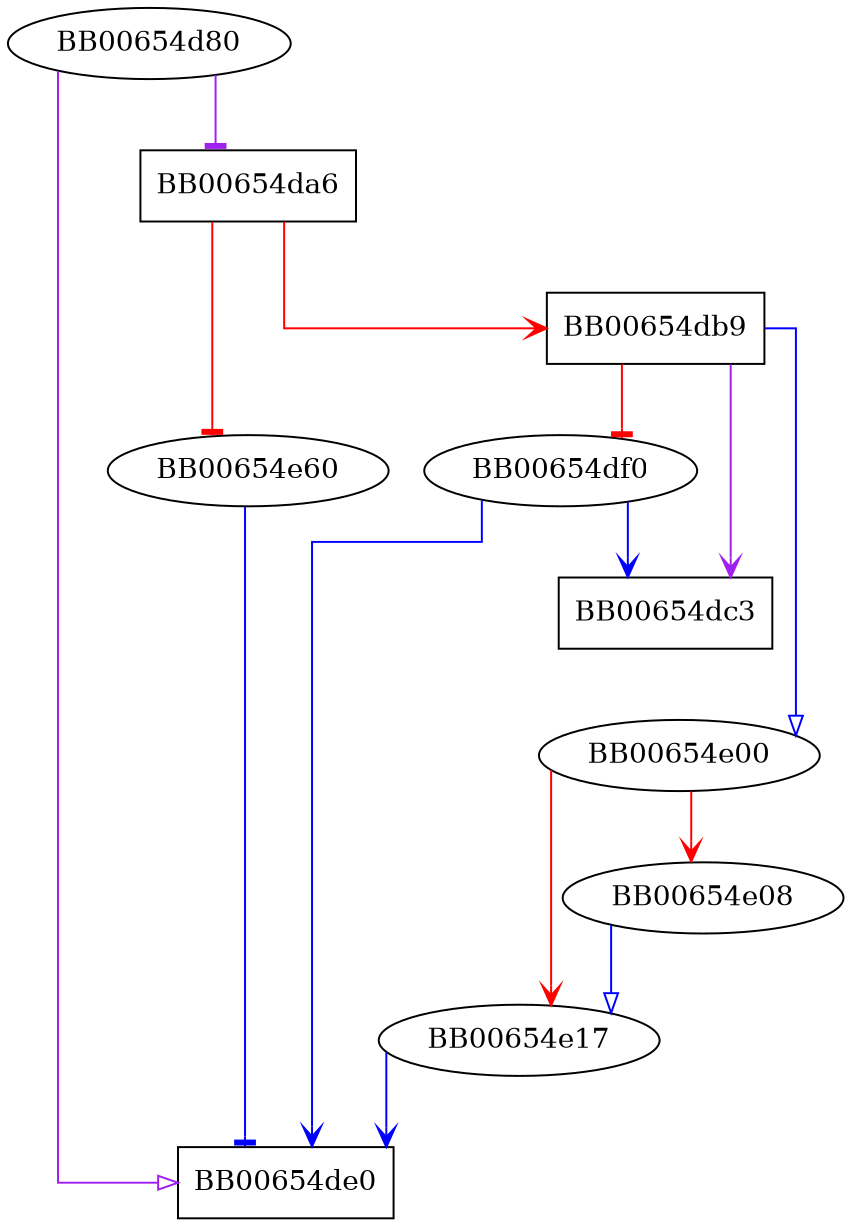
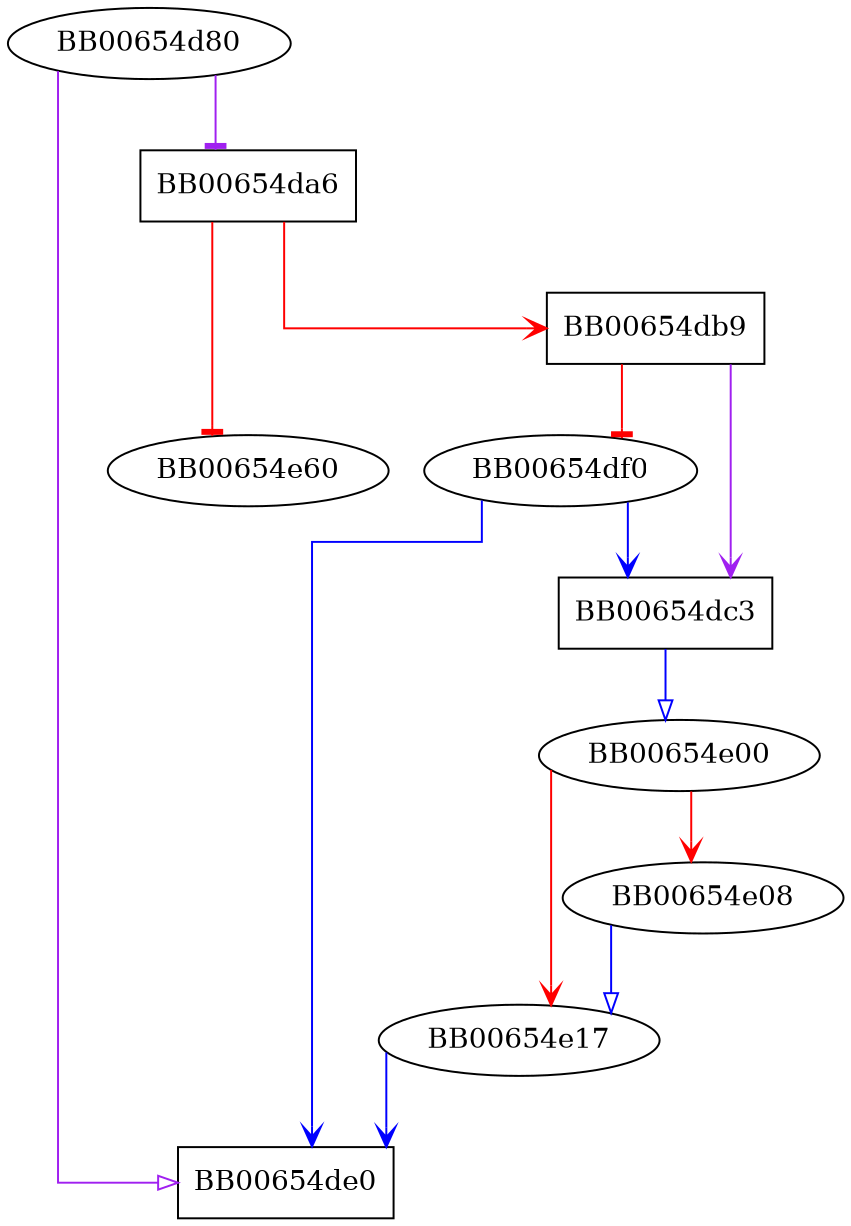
  digraph {
    splines=ortho
    node [shape=ellipse]
    edge [arrowhead=vee color=blue]
    BB00654de0 [shape=box]
    BB00654d80
    BB00654da6 [shape=box]
    BB00654e60
    BB00654db9 [shape=box]
    BB00654df0
    BB00654dc3 [shape=box]
    BB00654e00
    BB00654e17
    BB00654e08
    BB00654d80 -> BB00654de0 [arrowhead=onormal color=purple]
    BB00654d80 -> BB00654da6 [arrowhead=tee color=purple]
    BB00654da6 -> BB00654e60 [arrowhead=tee color=red]
    BB00654da6 -> BB00654db9 [color=red]
-   BB00654e60 -> BB00654de0 [arrowhead=tee]
    BB00654db9 -> BB00654df0 [arrowhead=tee color=red]
    BB00654db9 -> BB00654dc3 [color=purple]
    BB00654df0 -> BB00654de0
    BB00654df0 -> BB00654dc3
-   BB00654db9 -> BB00654e00 [arrowhead=onormal]
+   BB00654dc3 -> BB00654e00 [arrowhead=onormal]
    BB00654e00 -> BB00654e17 [color=red]
    BB00654e00 -> BB00654e08 [color=red]
    BB00654e17 -> BB00654de0
    BB00654e08 -> BB00654e17 [arrowhead=onormal]
  }
